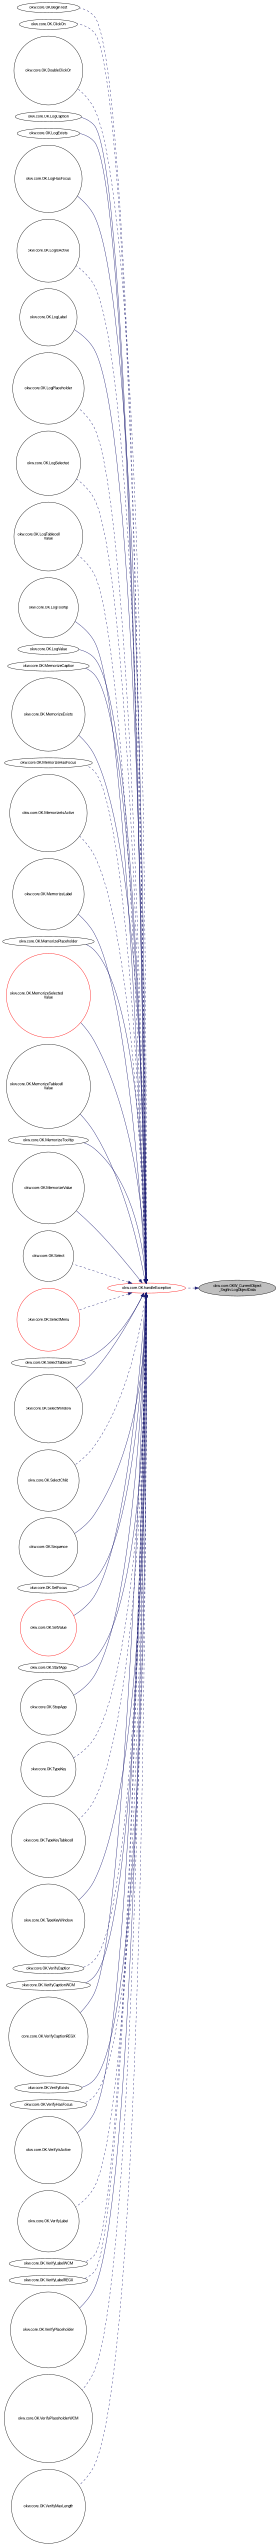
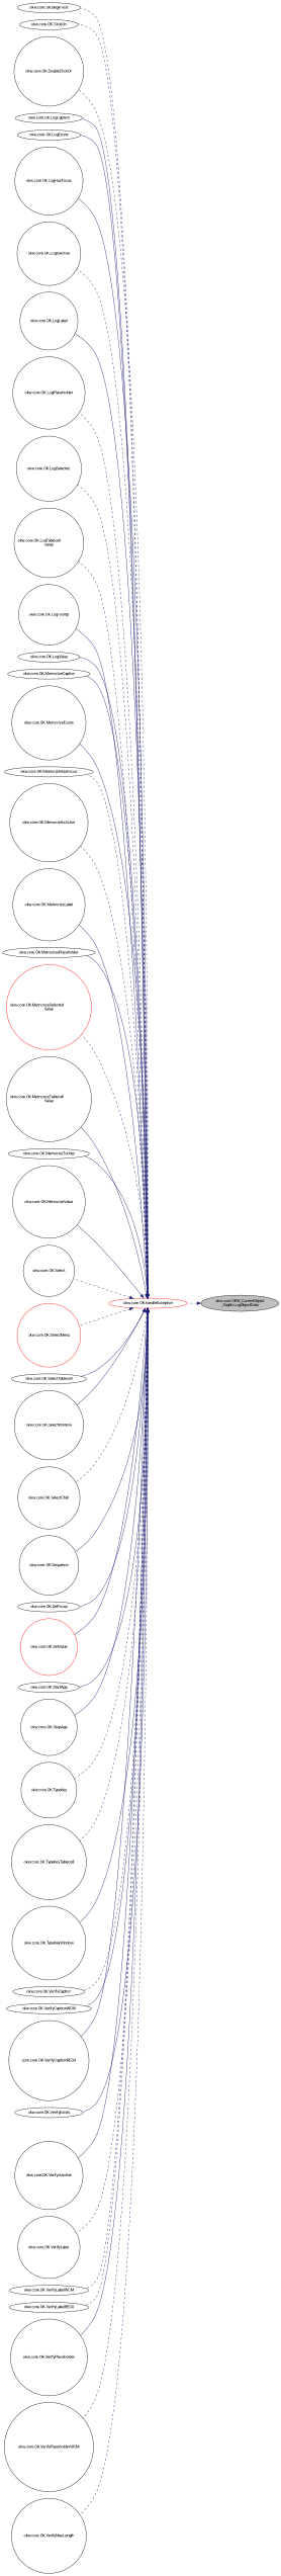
  digraph {
    fontname=Roboto
    rankdir=RL
    node [color=black fillcolor=white fontname=Roboto fontsize=10 shape=circle style=filled]
    edge [color=midnightblue dir=back fontname=Roboto fontsize=10 labelfontname=Helvetica labelfontsize=10 style=solid]
    n1 [fillcolor=grey75 fontcolor=black height=0.2 label="okw.core.OKW_CurrentObject\l_Sngltn.LogObjectData" shape=ellipse width=0.4]
    n2 [color=red height=0.2 label="okw.core.OK.handleException" shape=ellipse width=0.4]
    n3 [height=0.2 label="okw.core.OK.BeginTest" shape=ellipse width=0.4]
    n4 [height=0.2 label="okw.core.OK.ClickOn" shape=ellipse width=0.4]
    n5 [height=0.2 label="okw.core.OK.DoubleClickOn" width=0.4]
    n6 [height=0.2 label="okw.core.OK.LogCaption" shape=ellipse width=0.4]
    n7 [height=0.2 label="okw.core.OK.LogExists" shape=ellipse width=0.4]
    n8 [height=0.2 label="okw.core.OK.LogHasFocus" width=0.4]
    n9 [height=0.2 label="okw.core.OK.LogIsActive" width=0.4]
    n10 [height=0.2 label="okw.core.OK.LogLabel" width=0.4]
    n11 [height=0.2 label="okw.core.OK.LogPlaceholder" width=0.4]
    n12 [height=0.2 label="okw.core.OK.LogSelected" width=0.4]
    n13 [height=0.2 label="okw.core.OK.LogTablecell\lValue" width=0.4]
    n14 [height=0.2 label="okw.core.OK.LogTooltip" width=0.4]
    n15 [height=0.2 label="okw.core.OK.LogValue" shape=ellipse width=0.4]
    n16 [height=0.2 label="okw.core.OK.MemorizeCaption" shape=ellipse width=0.4]
    n17 [height=0.2 label="okw.core.OK.MemorizeExists" width=0.4]
    n18 [height=0.2 label="okw.core.OK.MemorizeHasFocus" shape=ellipse width=0.4]
    n19 [height=0.2 label="okw.core.OK.MemorizeIsActive" width=0.4]
    n20 [height=0.2 label="okw.core.OK.MemorizeLabel" width=0.4]
    n21 [height=0.2 label="okw.core.OK.MemorizePlaceholder" shape=ellipse width=0.4]
    n22 [color=red height=0.2 label="okw.core.OK.MemorizeSelected\lValue" width=0.4]
    n23 [height=0.2 label="okw.core.OK.MemorizeTablecell\lValue" width=0.4]
    n24 [height=0.2 label="okw.core.OK.MemorizeTooltip" shape=ellipse width=0.4]
    n25 [height=0.2 label="okw.core.OK.MemorizeValue" width=0.4]
    n26 [height=0.2 label="okw.core.OK.Select" width=0.4]
    n27 [color=red height=0.2 label="okw.core.OK.SelectMenu" width=0.4]
    n28 [height=0.2 label="okw.core.OK.SelectTablecell" shape=ellipse width=0.4]
    n29 [height=0.2 label="okw.core.OK.SelectWindow" width=0.4]
    n30 [height=0.2 label="okw.core.OK.SelectChild" width=0.4]
    n31 [height=0.2 label="okw.core.OK.Sequence" width=0.4]
    n32 [height=0.2 label="okw.core.OK.SetFocus" shape=ellipse width=0.4]
    n33 [color=red height=0.2 label="okw.core.OK.SetValue" width=0.4]
    n34 [height=0.2 label="okw.core.OK.StartApp" shape=ellipse width=0.4]
    n35 [height=0.2 label="okw.core.OK.StopApp" width=0.4]
    n36 [height=0.2 label="okw.core.OK.TypeKey" width=0.4]
    n37 [height=0.2 label="okw.core.OK.TypeKeyTablecell" width=0.4]
    n38 [height=0.2 label="okw.core.OK.TypeKeyWindow" width=0.4]
    n39 [height=0.2 label="okw.core.OK.VerifyCaption" shape=ellipse width=0.4]
    n40 [height=0.2 label="okw.core.OK.VerifyCaptionWCM" shape=ellipse width=0.4]
    n41 [height=0.2 label="core.core.OK.VerifyCaptionREGX" width=0.4]
    n42 [height=0.2 label="okw.core.OK.VerifyExists" shape=ellipse width=0.4]
-   n43 [height=0.2 label="okw.core.OK.VerifyHasFocus" shape=ellipse width=0.4]
    n44 [height=0.2 label="okw.core.OK.VerifyIsActive" width=0.4]
    n45 [height=0.2 label="okw.core.OK.VerifyLabel" width=0.4]
    n46 [height=0.2 label="okw.core.OK.VerifyLabelWCM" shape=ellipse width=0.4]
    n47 [height=0.2 label="okw.core.OK.VerifyLabelREGX" shape=ellipse width=0.4]
    n48 [height=0.2 label="okw.core.OK.VerifyPlaceholder" width=0.4]
    n49 [height=0.2 label="okw.core.OK.VerifyPlaceholderWCM" width=0.4]
    n50 [height=0.2 label="okw.core.OK.VerifyMaxLength" width=0.4]
    n1 -> n2 [style=dashed]
    n2 -> n3 [style=dashed]
    n2 -> n4 [style=dashed]
    n2 -> n5 [style=dashed]
    n2 -> n6
    n2 -> n7
    n2 -> n8
    n2 -> n9 [style=dashed]
    n2 -> n10
    n2 -> n11 [style=dashed]
    n2 -> n12 [style=dashed]
    n2 -> n13 [style=dashed]
    n2 -> n14
    n2 -> n15
    n2 -> n16
    n2 -> n17
    n2 -> n18 [style=dashed]
    n2 -> n19 [style=dashed]
    n2 -> n20
    n2 -> n21
-   n2 -> n22
+   n2 -> n22 [style=dashed]
    n2 -> n23
    n2 -> n24
    n2 -> n25
    n2 -> n26 [style=dashed]
    n2 -> n27 [style=dashed]
    n2 -> n28
    n2 -> n29
    n2 -> n30 [style=dashed]
    n2 -> n31
    n2 -> n32
    n2 -> n33
    n2 -> n34
    n2 -> n35
    n2 -> n36 [style=dashed]
    n2 -> n37 [style=dashed]
    n2 -> n38
    n2 -> n39 [style=dashed]
    n2 -> n40
    n2 -> n41
    n2 -> n42
-   n2 -> n43 [style=dashed]
    n2 -> n44
    n2 -> n45 [style=dashed]
    n2 -> n46 [style=dashed]
    n2 -> n47 [style=dashed]
    n2 -> n48
    n2 -> n49 [style=dashed]
    n2 -> n50 [style=dashed]
  }
